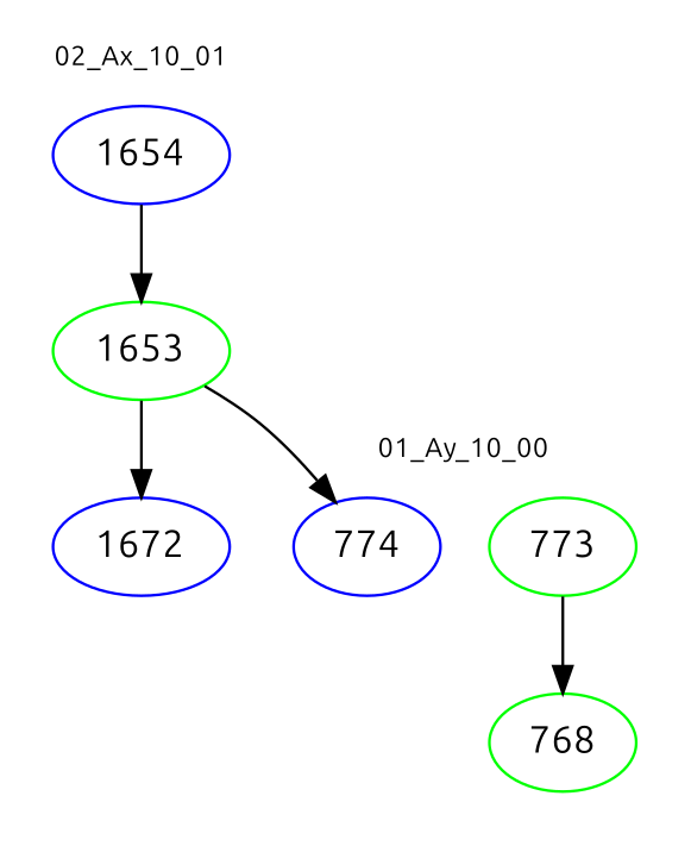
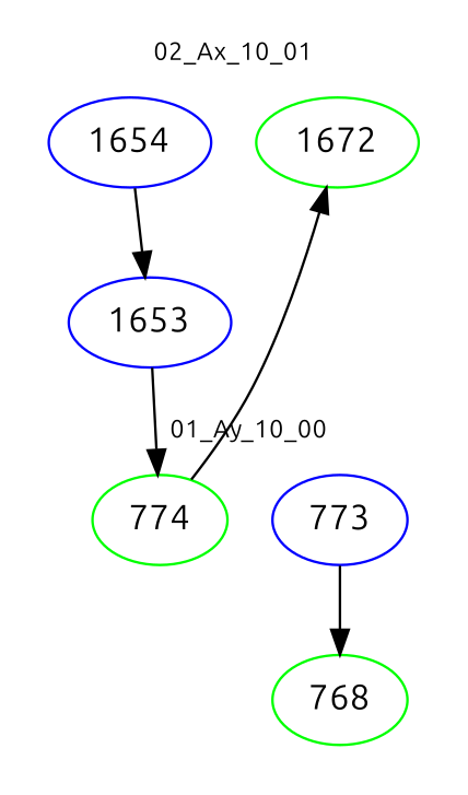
  digraph {
    fontname=Ubuntu
    node [color=green fontname=Ubuntu]
    edge [color=black fontname=Ubuntu]
-   n1 [label=773]
+   n1 [color=blue label=773]
    n2 [label=768]
-   n3 [color=blue label=774]
+   n3 [label=774]
    n4 [color=blue label=1654]
-   n5 [label=1653]
-   n6 [color=blue label=1672]
+   n5 [color=blue label=1653]
+   n6 [label=1672]
    subgraph cluster_1 {
      color=white
      fontsize=10
      label="01_Ay_10_00"
      n1
      n2
      n3
    }
    subgraph cluster_2 {
      color=white
      fontsize=10
      label="02_Ax_10_01"
      n4
      n5
      n6
    }
    n1 -> n2
    n4 -> n5
    n5 -> n3
-   n5 -> n6
+   n3 -> n6
  }
